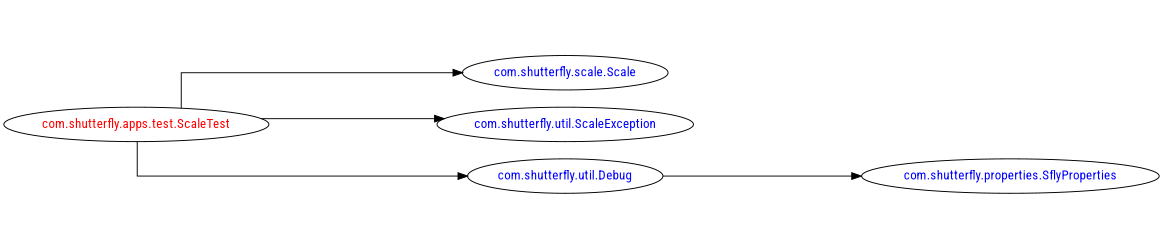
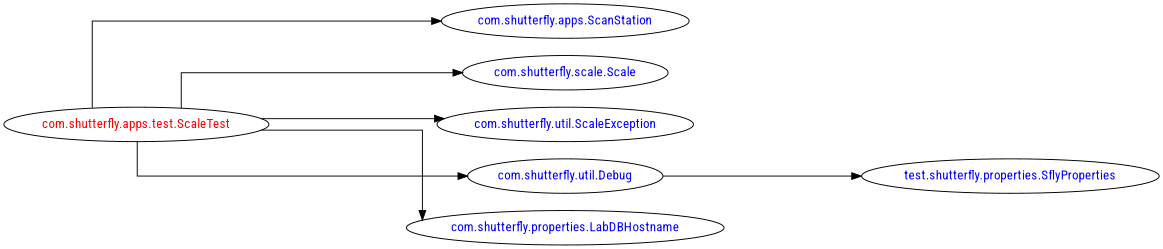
  digraph {
    concentrate=true
    fontname="Roboto Condensed"
    rankdir=LR
    ranksep=2.0
    splines=ortho
    node [fontcolor=blue fontname="Roboto Condensed"]
    edge [fontname="Roboto Condensed"]
    "com.shutterfly.apps.test.ScaleTest" [fontcolor=red]
+   "com.shutterfly.apps.ScanStation"
    "com.shutterfly.scale.Scale"
    n4 [label="com.shutterfly.util.ScaleException"]
    "com.shutterfly.util.Debug"
-   "com.shutterfly.properties.SflyProperties"
+   "com.shutterfly.properties.LabDBHostname"
+   "com.shutterfly.properties.SflyProperties" [label="test.shutterfly.properties.SflyProperties"]
+   "com.shutterfly.apps.test.ScaleTest" -> "com.shutterfly.apps.ScanStation"
    "com.shutterfly.apps.test.ScaleTest" -> "com.shutterfly.scale.Scale"
    "com.shutterfly.apps.test.ScaleTest" -> n4
    "com.shutterfly.apps.test.ScaleTest" -> "com.shutterfly.util.Debug"
+   "com.shutterfly.apps.test.ScaleTest" -> "com.shutterfly.properties.LabDBHostname"
    "com.shutterfly.util.Debug" -> "com.shutterfly.properties.SflyProperties"
  }
